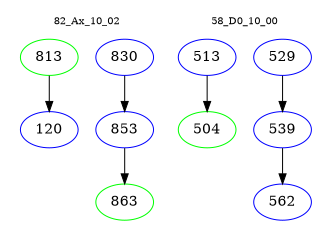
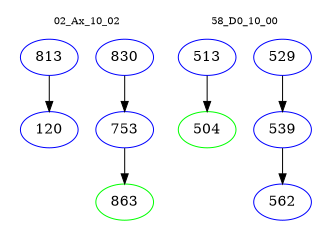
  digraph {
    node [color=blue]
    edge [color=black]
    n1 [label=830]
-   n2 [color=green label=813]
-   n3 [label=853]
+   n2 [label=813]
+   n3 [label=753]
    n4 [label=120]
    n5 [color=green label=863]
    n6 [label=529]
    n7 [label=513]
    n8 [label=539]
    n9 [color=green label=504]
    n10 [label=562]
    subgraph cluster_1 {
      color=white
      fontsize=10
-     label="82_Ax_10_02"
+     label="02_Ax_10_02"
      n1
      n2
      n3
      n4
      n5
    }
    subgraph cluster_2 {
      color=white
      fontsize=10
      label="58_D0_10_00"
      n6
      n7
      n8
      n9
      n10
    }
    n1 -> n3
    n2 -> n4
    n3 -> n5
    n6 -> n8
    n7 -> n9
    n8 -> n10
  }
